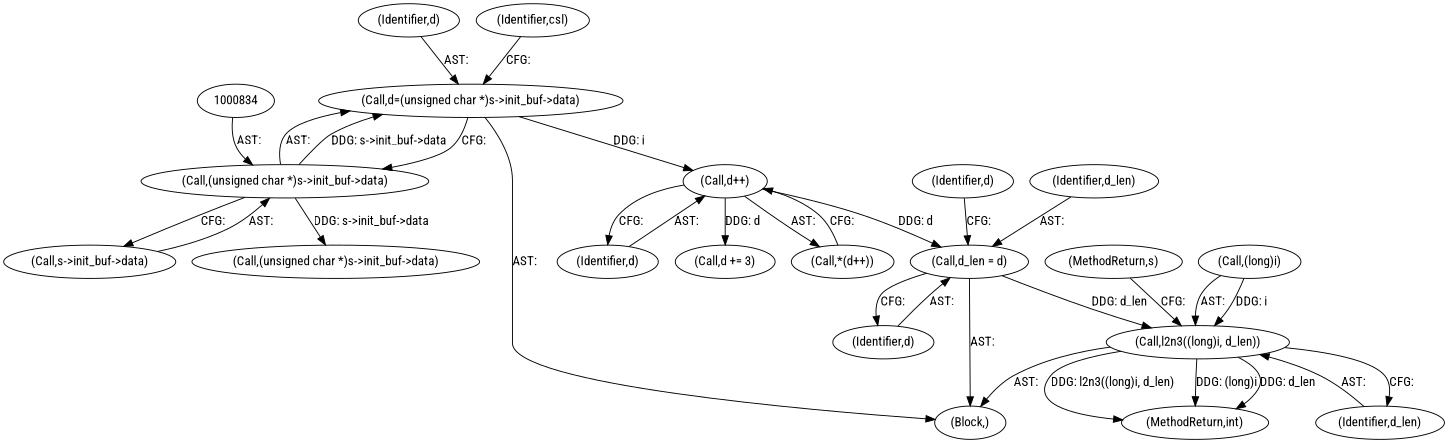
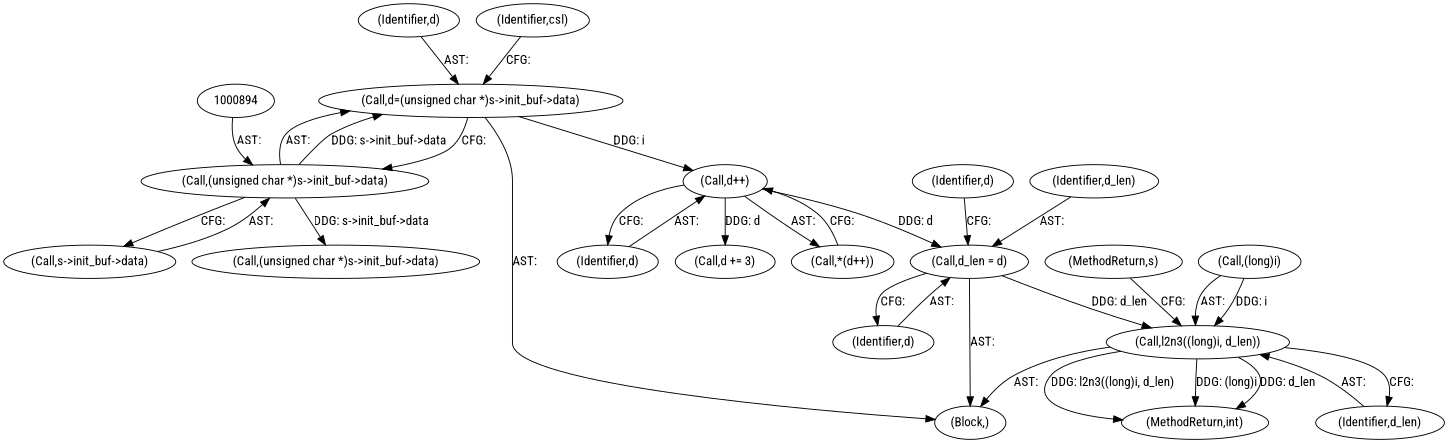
  digraph {
    fontname="Roboto Condensed"
    node [fontname="Roboto Condensed"]
    edge [fontname="Roboto Condensed"]
    n1 [label="(Call,d_len = d)"]
    n2 [label="(Call,l2n3((long)i, d_len))"]
    n3 [label="(Identifier,d)"]
    n4 [label="(Block,)"]
    n5 [label="(Identifier,d_len)"]
    n6 [label="(MethodReturn,int)"]
    n7 [label="(Call,d++)"]
    n8 [label="(Identifier,d)"]
    n9 [label="(Call,d += 3)"]
    n10 [label="(Call,*(d++))"]
    n11 [label="(Call,d=(unsigned char *)s->init_buf->data)"]
    n12 [label="(Call,(unsigned char *)s->init_buf->data)"]
    n13 [label="(Call,s->init_buf->data)"]
    n14 [label="(Call,(unsigned char *)s->init_buf->data)"]
    n15 [label="(Identifier,d)"]
    n16 [label="(Identifier,d_len)"]
    n17 [label="(MethodReturn,s)"]
    n18 [label="(Call,(long)i)"]
    n19 [label="(Identifier,d)"]
    n20 [label="(Identifier,csl)"]
-   1000834
+   1000834 [label=1000894]
    n1 -> n2 [label="DDG: d_len"]
    n1 -> n3 [label="CFG: "]
    n1 -> n4 [label="AST: "]
    n2 -> n4 [label="AST: "]
    n2 -> n5 [label="CFG: "]
    n2 -> n6 [label="DDG: l2n3((long)i, d_len)"]
    n2 -> n6 [label="DDG: (long)i"]
    n2 -> n6 [label="DDG: d_len"]
    n3 -> n1 [label="AST: "]
    n5 -> n2 [label="AST: "]
    n7 -> n1 [label="DDG: d"]
    n7 -> n8 [label="CFG: "]
    n7 -> n9 [label="DDG: d"]
    n7 -> n10 [label="AST: "]
    n8 -> n7 [label="AST: "]
    n10 -> n7 [label="CFG: "]
    n11 -> n4 [label="AST: "]
    n11 -> n7 [label="DDG: i"]
    n11 -> n12 [label="CFG: "]
    n12 -> n11 [label="AST: "]
    n12 -> n11 [label="DDG: s->init_buf->data"]
    n12 -> n13 [label="CFG: "]
    n12 -> n14 [label="DDG: s->init_buf->data"]
    n13 -> n12 [label="AST: "]
    n15 -> n1 [label="CFG: "]
    n16 -> n1 [label="AST: "]
    n17 -> n2 [label="CFG: "]
    n18 -> n2 [label="AST: "]
    n18 -> n2 [label="DDG: i"]
    n19 -> n11 [label="AST: "]
    n20 -> n11 [label="CFG: "]
    1000834 -> n12 [label="AST: "]
  }
